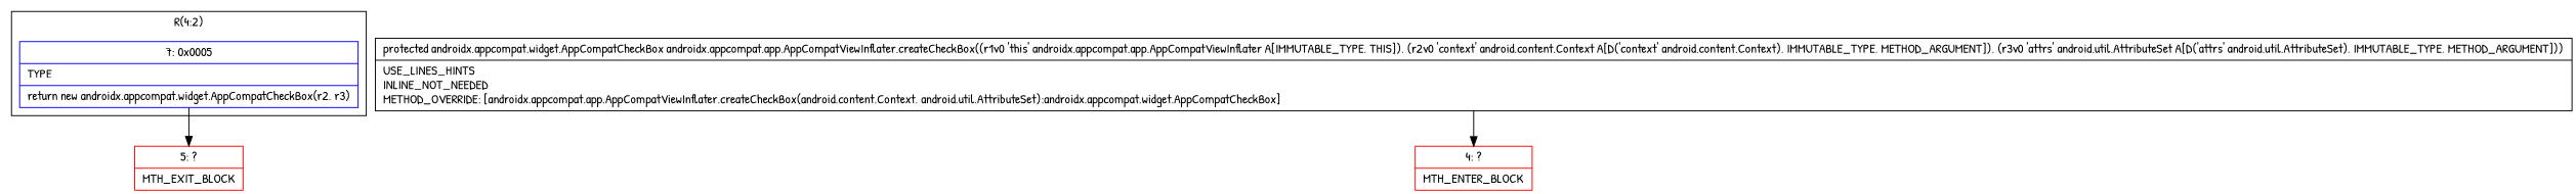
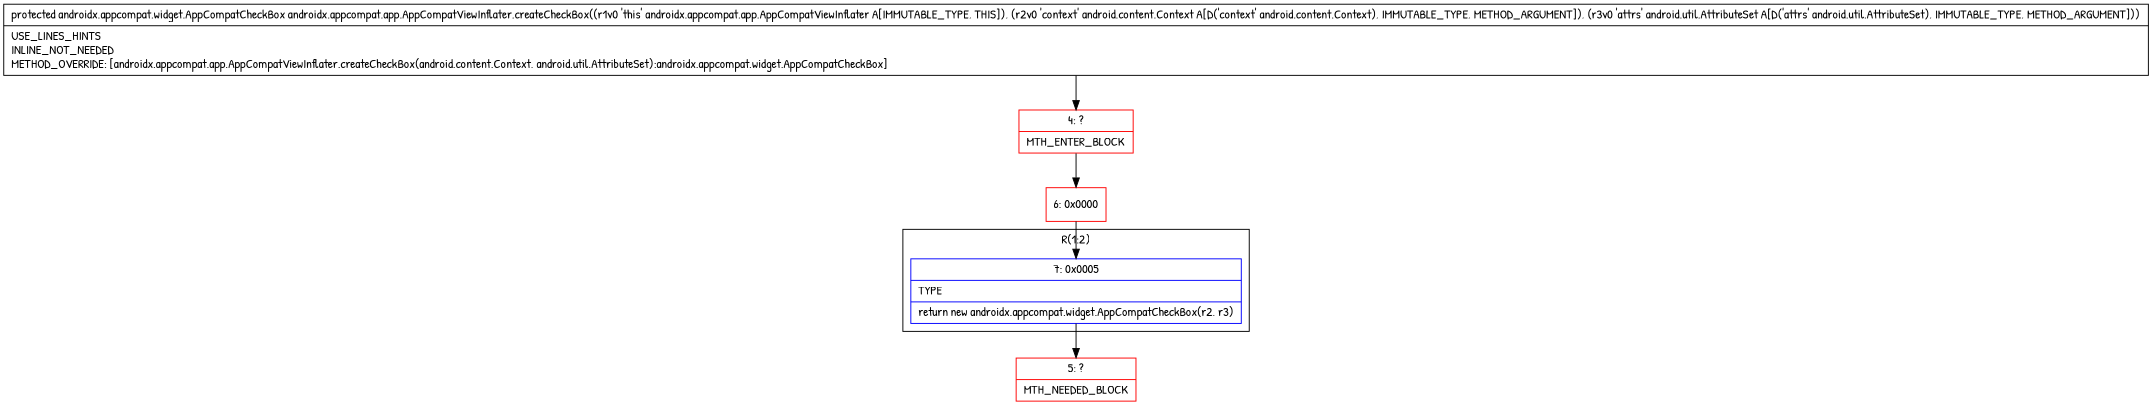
  digraph {
    fontname="Patrick Hand"
    node [color=red fontname="Patrick Hand" shape=record]
    edge [fontname="Patrick Hand"]
    n1 [color=blue label="{7\:\ 0x0005|TYPE\l|return new androidx.appcompat.widget.AppCompatCheckBox(r2, r3)\l}"]
-   n2 [label="{5\:\ ?|MTH_EXIT_BLOCK\l}"]
+   n2 [label="{5\:\ ?|MTH_NEEDED_BLOCK\l}"]
    n3 [label="{4\:\ ?|MTH_ENTER_BLOCK\l}"]
+   n4 [label="{6\:\ 0x0000}"]
    n5 [label="{protected androidx.appcompat.widget.AppCompatCheckBox androidx.appcompat.app.AppCompatViewInflater.createCheckBox((r1v0 'this' androidx.appcompat.app.AppCompatViewInflater A[IMMUTABLE_TYPE, THIS]), (r2v0 'context' android.content.Context A[D('context' android.content.Context), IMMUTABLE_TYPE, METHOD_ARGUMENT]), (r3v0 'attrs' android.util.AttributeSet A[D('attrs' android.util.AttributeSet), IMMUTABLE_TYPE, METHOD_ARGUMENT]))  | USE_LINES_HINTS\lINLINE_NOT_NEEDED\lMETHOD_OVERRIDE: [androidx.appcompat.app.AppCompatViewInflater.createCheckBox(android.content.Context, android.util.AttributeSet):androidx.appcompat.widget.AppCompatCheckBox]\l}" color=""]
    subgraph cluster_1 {
-     label="R(4:2)"
+     label="R(1:2)"
      n1
    }
    n1 -> n2
+   n3 -> n4
+   n4 -> n1
    n5 -> n3
  }
